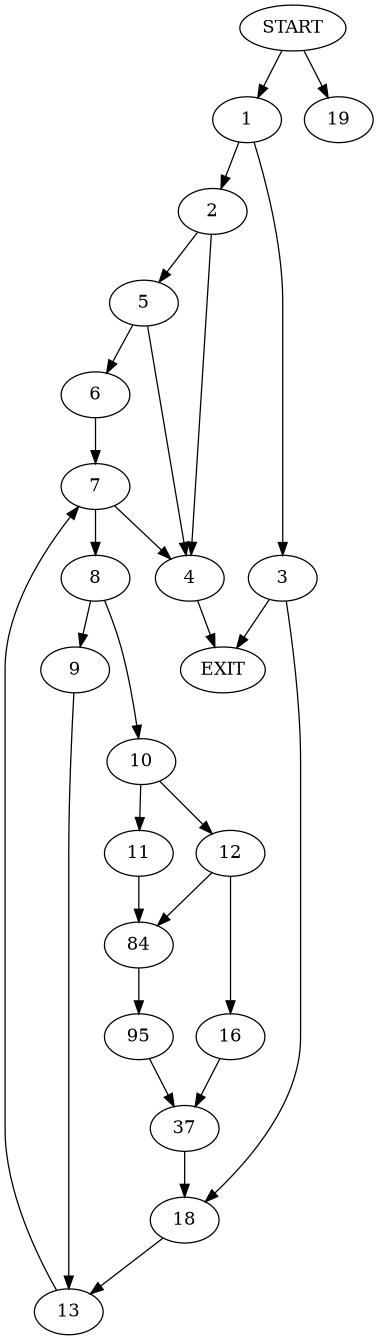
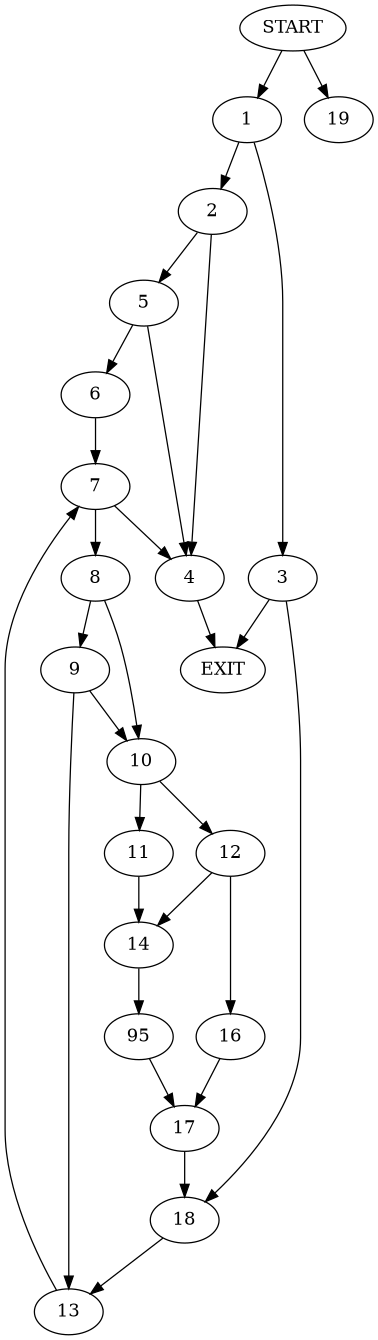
  digraph {
    n1 [label=START]
    1
    19
    2
    3
    n6 [label=EXIT]
    4
    5
    18
    6
    7
    8
    9
    10
    13
    11
    12
-   14 [label=84]
+   14
    16
    n20 [label=95]
-   17 [label=37]
+   17
    n1 -> 1
    n1 -> 19
    1 -> 2
    1 -> 3
    2 -> 4
    2 -> 5
    3 -> n6
    3 -> 18
    4 -> n6
    5 -> 4
    5 -> 6
    18 -> 13
    6 -> 7
    7 -> 4
    7 -> 8
    8 -> 9
    8 -> 10
+   9 -> 10
    9 -> 13
    10 -> 11
    10 -> 12
    13 -> 7
    11 -> 14
    12 -> 14
    12 -> 16
    14 -> n20
    16 -> 17
    n20 -> 17
    17 -> 18
  }
